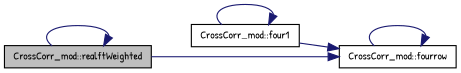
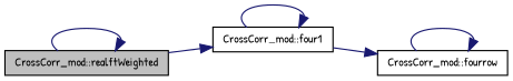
  digraph {
    fontname="Patrick Hand"
    rankdir=LR
    node [color=black fillcolor=white fontname="Patrick Hand" fontsize=10 shape=record style=filled]
    edge [color=midnightblue fontname="Patrick Hand" fontsize=10 labelfontname=Helvetica labelfontsize=10 style=solid]
    n1 [fillcolor=grey75 fontcolor=black height=0.2 label="CrossCorr_mod::realftWeighted" width=0.4]
    n2 [height=0.2 label="CrossCorr_mod::four1" width=0.4]
    n3 [height=0.2 label="CrossCorr_mod::fourrow" width=0.4]
    n1 -> n1
-   n1 -> n3
+   n1 -> n2
    n2 -> n2
    n2 -> n3
    n3 -> n3
  }
